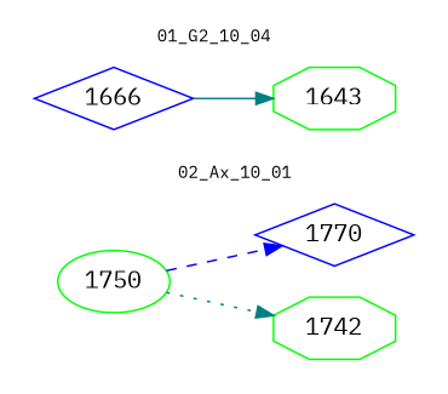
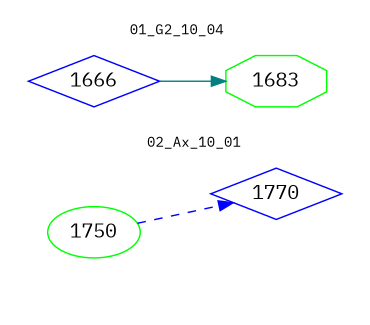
  digraph {
    fontname="IBM Plex Mono"
    rankdir=LR
    node [color=green fontname="IBM Plex Mono" shape=octagon]
    edge [color=teal fontname="IBM Plex Mono"]
    n1 [label=1750 shape=ellipse]
-   n2 [label=1742]
    n3 [color=blue label=1770 shape=diamond]
    n4 [color=blue label=1666 shape=diamond]
-   n5 [label=1643]
+   n5 [label=1683]
    subgraph cluster_1 {
      color=white
      fontsize=10
      label="02_Ax_10_01"
      n1
-     n2
      n3
    }
    subgraph cluster_2 {
      color=white
      fontsize=10
      label="01_G2_10_04"
      n4
      n5
    }
-   n1 -> n2 [style=dotted]
    n1 -> n3 [color=blue style=dashed]
    n4 -> n5 [style=solid]
  }
